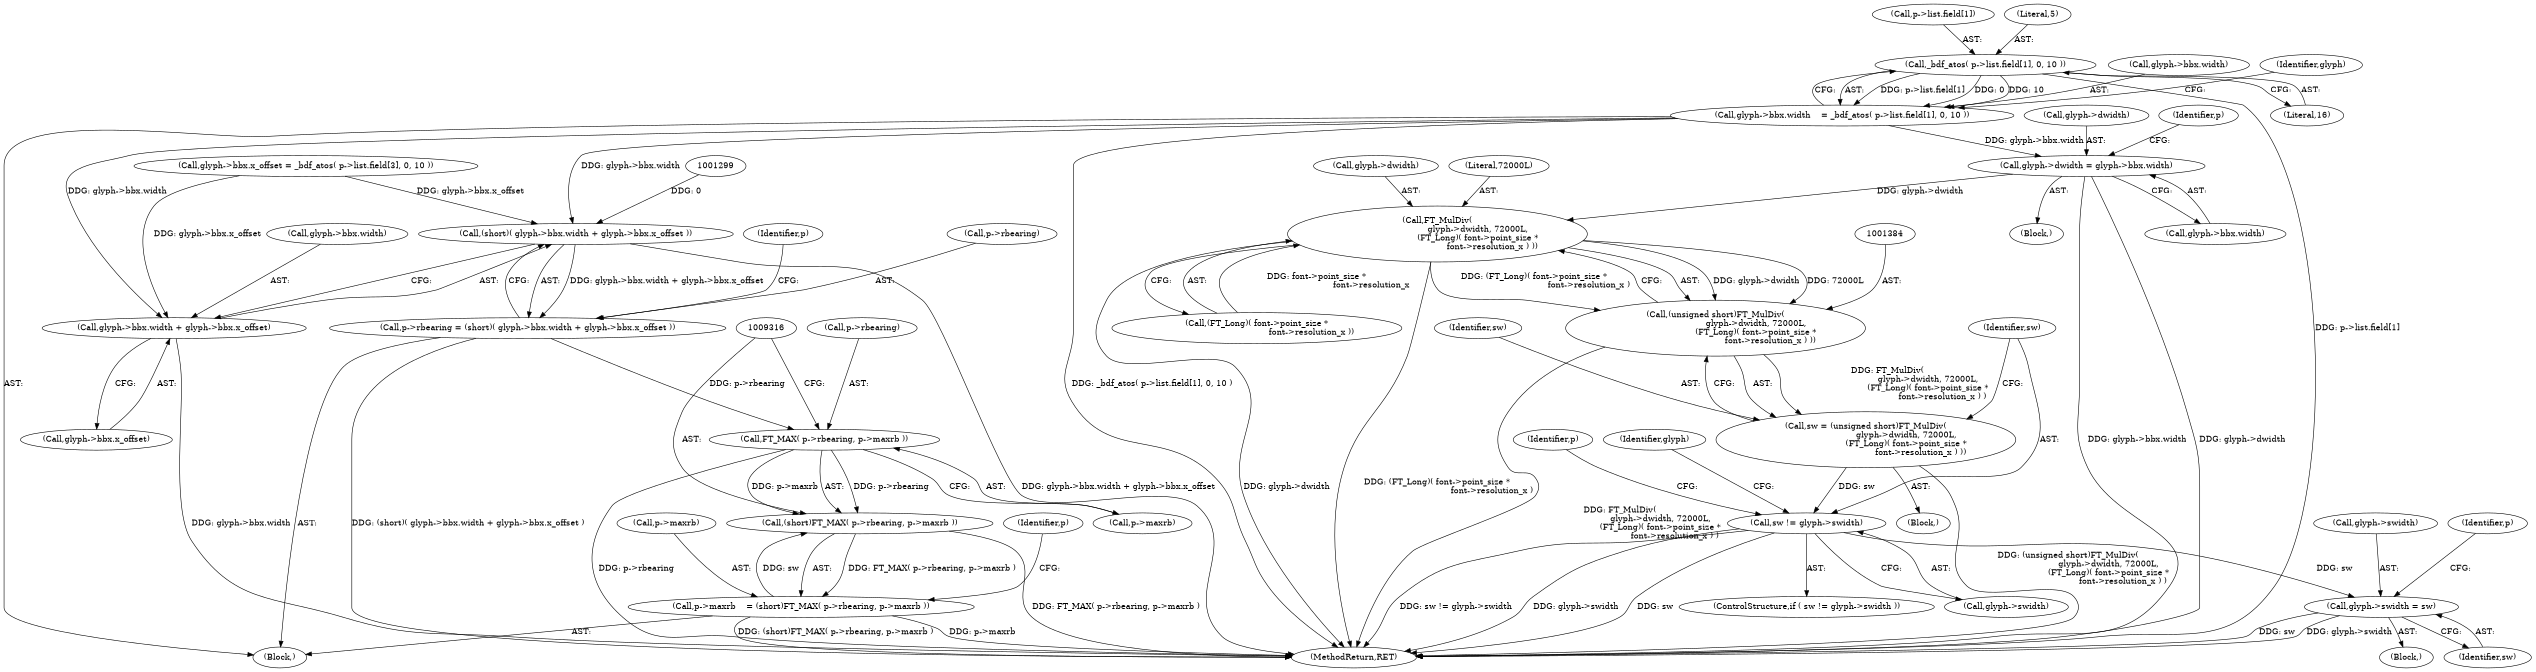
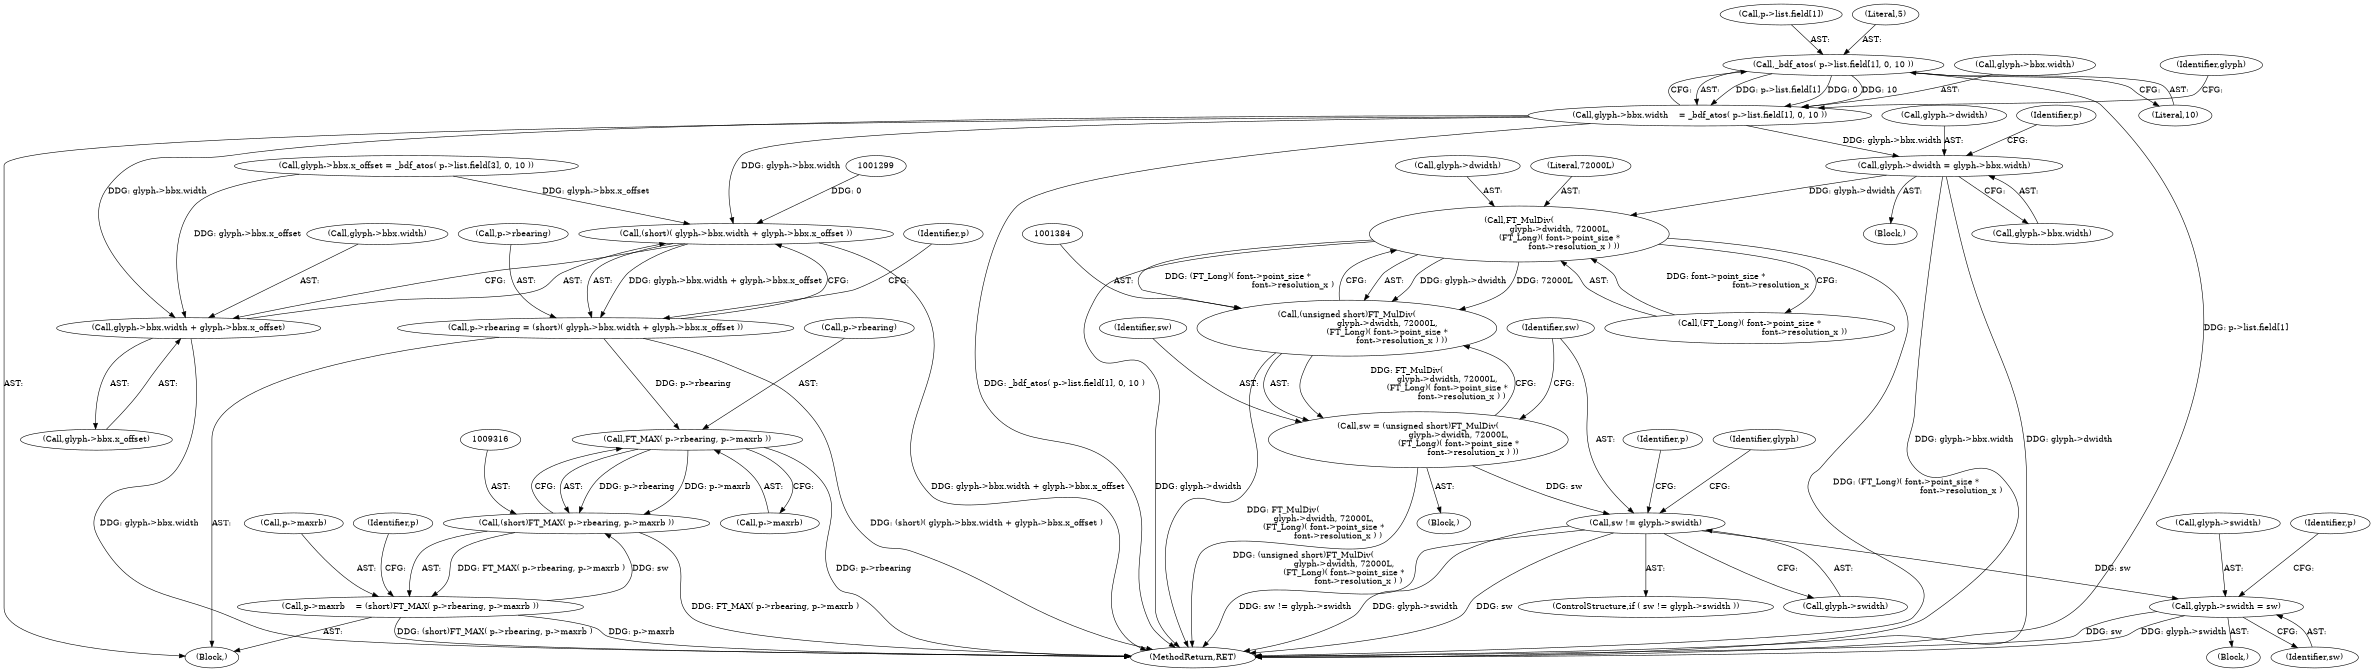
  digraph {
    n1 [label="(Call,_bdf_atos( p->list.field[1], 0, 10 ))"]
    n2 [label="(Call,glyph->bbx.width    = _bdf_atos( p->list.field[1], 0, 10 ))"]
-   n3 [label="(Literal,16)"]
+   n3 [label="(Literal,10)"]
    n4 [label="(MethodReturn,RET)"]
    n5 [label="(Call,(short)( glyph->bbx.width + glyph->bbx.x_offset ))"]
    n6 [label="(Call,glyph->bbx.width + glyph->bbx.x_offset)"]
    n7 [label="(Call,glyph->dwidth = glyph->bbx.width)"]
    n8 [label="(Block,)"]
    n9 [label="(Call,p->rbearing = (short)( glyph->bbx.width + glyph->bbx.x_offset ))"]
    n10 [label="(Call,glyph->bbx.x_offset)"]
    n11 [label="(Call,FT_MulDiv(\n                               glyph->dwidth, 72000L,\n                               (FT_Long)( font->point_size *\n                                          font->resolution_x ) ))"]
    n12 [label="(Call,glyph->bbx.width)"]
    n13 [label="(Block,)"]
    n14 [label="(Call,FT_MAX( p->rbearing, p->maxrb ))"]
    n15 [label="(Call,(short)FT_MAX( p->rbearing, p->maxrb ))"]
    n16 [label="(Call,p->maxrb)"]
    n17 [label="(Call,p->maxrb    = (short)FT_MAX( p->rbearing, p->maxrb ))"]
    n18 [label="(Call,(unsigned short)FT_MulDiv(\n                               glyph->dwidth, 72000L,\n                               (FT_Long)( font->point_size *\n                                          font->resolution_x ) ))"]
    n19 [label="(Call,(FT_Long)( font->point_size *\n                                          font->resolution_x ))"]
    n20 [label="(Call,sw = (unsigned short)FT_MulDiv(\n                               glyph->dwidth, 72000L,\n                               (FT_Long)( font->point_size *\n                                          font->resolution_x ) ))"]
    n21 [label="(Call,sw != glyph->swidth)"]
    n22 [label="(Block,)"]
    n23 [label="(Call,glyph->swidth = sw)"]
    n24 [label="(Call,glyph->swidth)"]
    n25 [label="(ControlStructure,if ( sw != glyph->swidth ))"]
    n26 [label="(Block,)"]
    n27 [label="(Identifier,sw)"]
    n28 [label="(Call,glyph->bbx.width)"]
    n29 [label="(Identifier,p)"]
    n30 [label="(Call,glyph->bbx.width)"]
    n31 [label="(Call,p->rbearing)"]
    n32 [label="(Call,p->maxrb)"]
    n33 [label="(Identifier,p)"]
    n34 [label="(Identifier,p)"]
    n35 [label="(Identifier,glyph)"]
    n36 [label="(Call,glyph->dwidth)"]
    n37 [label="(Identifier,p)"]
    n38 [label="(Call,glyph->swidth)"]
    n39 [label="(Call,glyph->dwidth)"]
    n40 [label="(Call,p->list.field[1])"]
    n41 [label="(Identifier,sw)"]
    n42 [label="(Call,p->rbearing)"]
    n43 [label="(Identifier,glyph)"]
    n44 [label="(Identifier,p)"]
    n45 [label="(Literal,72000L)"]
    n46 [label="(Identifier,sw)"]
    n47 [label="(Literal,5)"]
    n48 [label="(Call,glyph->bbx.x_offset = _bdf_atos( p->list.field[3], 0, 10 ))"]
    1001299
    n50 [label=1009316]
    1001384
    n1 -> n2 [label="AST: "]
    n1 -> n2 [label="DDG: p->list.field[1]"]
    n1 -> n2 [label="DDG: 0"]
    n1 -> n2 [label="DDG: 10"]
    n1 -> n3 [label="CFG: "]
    n1 -> n4 [label="DDG: p->list.field[1]"]
    n2 -> n1 [label="CFG: "]
    n2 -> n4 [label="DDG: _bdf_atos( p->list.field[1], 0, 10 )"]
    n2 -> n5 [label="DDG: glyph->bbx.width"]
    n2 -> n6 [label="DDG: glyph->bbx.width"]
    n2 -> n7 [label="DDG: glyph->bbx.width"]
    n2 -> n8 [label="AST: "]
    n3 -> n1 [label="AST: "]
    n5 -> n4 [label="DDG: glyph->bbx.width + glyph->bbx.x_offset"]
    n5 -> n6 [label="CFG: "]
    n5 -> n9 [label="AST: "]
    n5 -> n9 [label="DDG: glyph->bbx.width + glyph->bbx.x_offset"]
    n6 -> n4 [label="DDG: glyph->bbx.width"]
    n6 -> n5 [label="AST: "]
-   n6 -> n10 [label="CFG: "]
+   n6 -> n10 [label="AST: "]
    n7 -> n4 [label="DDG: glyph->bbx.width"]
    n7 -> n4 [label="DDG: glyph->dwidth"]
    n7 -> n11 [label="DDG: glyph->dwidth"]
    n7 -> n12 [label="CFG: "]
    n7 -> n13 [label="AST: "]
    n9 -> n4 [label="DDG: (short)( glyph->bbx.width + glyph->bbx.x_offset )"]
    n9 -> n5 [label="CFG: "]
    n9 -> n8 [label="AST: "]
    n9 -> n14 [label="DDG: p->rbearing"]
    n10 -> n6 [label="AST: "]
    n11 -> n4 [label="DDG: glyph->dwidth"]
    n11 -> n4 [label="DDG: (FT_Long)( font->point_size *\n                                          font->resolution_x )"]
    n11 -> n18 [label="AST: "]
    n11 -> n18 [label="DDG: glyph->dwidth"]
    n11 -> n18 [label="DDG: 72000L"]
    n11 -> n18 [label="DDG: (FT_Long)( font->point_size *\n                                          font->resolution_x )"]
    n11 -> n19 [label="CFG: "]
    n12 -> n7 [label="AST: "]
    n14 -> n4 [label="DDG: p->rbearing"]
    n14 -> n15 [label="AST: "]
    n14 -> n15 [label="DDG: p->rbearing"]
    n14 -> n15 [label="DDG: p->maxrb"]
    n14 -> n16 [label="CFG: "]
    n15 -> n4 [label="DDG: FT_MAX( p->rbearing, p->maxrb )"]
-   n50 -> n14 [label="CFG: "]
+   n15 -> n14 [label="CFG: "]
    n15 -> n17 [label="AST: "]
    n15 -> n17 [label="DDG: FT_MAX( p->rbearing, p->maxrb )"]
    n16 -> n14 [label="AST: "]
    n17 -> n4 [label="DDG: p->maxrb"]
    n17 -> n4 [label="DDG: (short)FT_MAX( p->rbearing, p->maxrb )"]
    n17 -> n8 [label="AST: "]
    n17 -> n15 [label="DDG: sw"]
    n18 -> n4 [label="DDG: FT_MulDiv(\n                               glyph->dwidth, 72000L,\n                               (FT_Long)( font->point_size *\n                                          font->resolution_x ) )"]
    n18 -> n11 [label="CFG: "]
    n18 -> n20 [label="AST: "]
    n18 -> n20 [label="DDG: FT_MulDiv(\n                               glyph->dwidth, 72000L,\n                               (FT_Long)( font->point_size *\n                                          font->resolution_x ) )"]
    n19 -> n11 [label="AST: "]
    n19 -> n11 [label="DDG: font->point_size *\n                                          font->resolution_x"]
    n20 -> n4 [label="DDG: (unsigned short)FT_MulDiv(\n                               glyph->dwidth, 72000L,\n                               (FT_Long)( font->point_size *\n                                          font->resolution_x ) )"]
    n20 -> n18 [label="CFG: "]
    n20 -> n21 [label="DDG: sw"]
    n20 -> n22 [label="AST: "]
    n21 -> n4 [label="DDG: sw != glyph->swidth"]
    n21 -> n4 [label="DDG: glyph->swidth"]
    n21 -> n4 [label="DDG: sw"]
    n21 -> n23 [label="DDG: sw"]
    n21 -> n24 [label="CFG: "]
    n21 -> n25 [label="AST: "]
    n23 -> n4 [label="DDG: sw"]
    n23 -> n4 [label="DDG: glyph->swidth"]
    n23 -> n26 [label="AST: "]
    n23 -> n27 [label="CFG: "]
    n24 -> n21 [label="AST: "]
    n27 -> n23 [label="AST: "]
    n28 -> n6 [label="AST: "]
    n29 -> n21 [label="CFG: "]
    n30 -> n2 [label="AST: "]
    n31 -> n14 [label="AST: "]
    n32 -> n17 [label="AST: "]
    n33 -> n17 [label="CFG: "]
    n34 -> n9 [label="CFG: "]
    n35 -> n21 [label="CFG: "]
    n36 -> n7 [label="AST: "]
    n37 -> n7 [label="CFG: "]
    n38 -> n23 [label="AST: "]
    n39 -> n11 [label="AST: "]
    n40 -> n1 [label="AST: "]
    n41 -> n20 [label="AST: "]
    n42 -> n9 [label="AST: "]
    n43 -> n2 [label="CFG: "]
    n44 -> n23 [label="CFG: "]
    n45 -> n11 [label="AST: "]
    n46 -> n20 [label="CFG: "]
    n46 -> n21 [label="AST: "]
    n47 -> n1 [label="AST: "]
    n48 -> n5 [label="DDG: glyph->bbx.x_offset"]
    n48 -> n6 [label="DDG: glyph->bbx.x_offset"]
    1001299 -> n5 [label="DDG: 0"]
    n50 -> n15 [label="AST: "]
    1001384 -> n18 [label="AST: "]
  }
